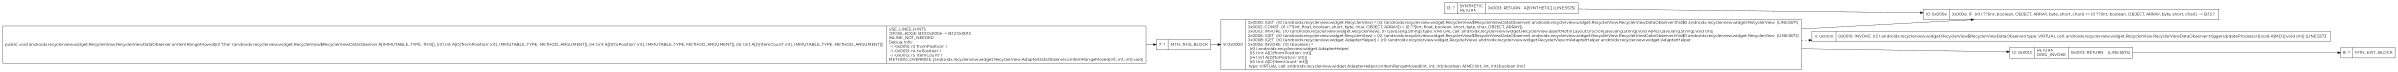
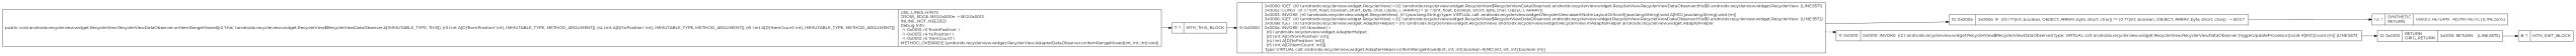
  digraph {
    fontname=Montserrat
    rankdir=LR
    node [fontname=Montserrat shape=record]
    edge [fontname=Montserrat]
    n1 [label="{7\:\ ?|MTH_THIS_BLOCK\l}"]
    n2 [label="{9\:\ 0x0000|0x0000: IGET  (r0 I:androidx.recyclerview.widget.RecyclerView) = (r2 I:androidx.recyclerview.widget.RecyclerView$RecyclerViewDataObserver) androidx.recyclerview.widget.RecyclerView.RecyclerViewDataObserver.this$0 androidx.recyclerview.widget.RecyclerView  (LINE:5571)\l0x0002: CONST  (r1 I:??[int, float, boolean, short, byte, char, OBJECT, ARRAY]) = (0 ??[int, float, boolean, short, byte, char, OBJECT, ARRAY]) \l0x0003: INVOKE  (r0 I:androidx.recyclerview.widget.RecyclerView), (r1 I:java.lang.String) type: VIRTUAL call: androidx.recyclerview.widget.RecyclerView.assertNotInLayoutOrScroll(java.lang.String):void A[MD:(java.lang.String):void (m)]\l0x0006: IGET  (r0 I:androidx.recyclerview.widget.RecyclerView) = (r2 I:androidx.recyclerview.widget.RecyclerView$RecyclerViewDataObserver) androidx.recyclerview.widget.RecyclerView.RecyclerViewDataObserver.this$0 androidx.recyclerview.widget.RecyclerView  (LINE:5572)\l0x0008: IGET  (r0 I:androidx.recyclerview.widget.AdapterHelper) = (r0 I:androidx.recyclerview.widget.RecyclerView) androidx.recyclerview.widget.RecyclerView.mAdapterHelper androidx.recyclerview.widget.AdapterHelper \l0x000a: INVOKE  (r0 I:boolean) = \l  (r0 I:androidx.recyclerview.widget.AdapterHelper)\l  (r3 I:int A[D('fromPosition' int)])\l  (r4 I:int A[D('toPosition' int)])\l  (r5 I:int A[D('itemCount' int)])\l type: VIRTUAL call: androidx.recyclerview.widget.AdapterHelper.onItemRangeMoved(int, int, int):boolean A[MD:(int, int, int):boolean (m)]\l}"]
    n3 [label="{10\:\ 0x000e|0x000e: IF  (r0 I:??[int, boolean, OBJECT, ARRAY, byte, short, char]) == (0 ??[int, boolean, OBJECT, ARRAY, byte, short, char])  \-\> B:13:? \l}"]
    n4 [label="{11\:\ 0x0010|0x0010: INVOKE  (r2 I:androidx.recyclerview.widget.RecyclerView$RecyclerViewDataObserver) type: VIRTUAL call: androidx.recyclerview.widget.RecyclerView.RecyclerViewDataObserver.triggerUpdateProcessor():void A[MD:():void (m)] (LINE:5573)\l}"]
    n5 [label="{13\:\ ?|SYNTHETIC\lRETURN\l|0x0013: RETURN   A[SYNTHETIC] (LINE:5575)\l}"]
-   n6 [label="{12\:\ 0x0013|RETURN\lORIG_INVOKE\l|0x0013: RETURN    (LINE:5575)\l}"]
+   n6 [label="{12\:\ 0x0013|RETURN\lORIG_RETURN\l|0x0013: RETURN    (LINE:5575)\l}"]
    n7 [label="{8\:\ ?|MTH_EXIT_BLOCK\l}"]
    n8 [label="{public void androidx.recyclerview.widget.RecyclerView.RecyclerViewDataObserver.onItemRangeMoved((r2 'this' I:androidx.recyclerview.widget.RecyclerView$RecyclerViewDataObserver A[IMMUTABLE_TYPE, THIS]), (r3 I:int A[D('fromPosition' int), IMMUTABLE_TYPE, METHOD_ARGUMENT]), (r4 I:int A[D('toPosition' int), IMMUTABLE_TYPE, METHOD_ARGUMENT]), (r5 I:int A[D('itemCount' int), IMMUTABLE_TYPE, METHOD_ARGUMENT]))  | USE_LINES_HINTS\lCROSS_EDGE: B:10:0x000e \-\> B:12:0x0013\lINLINE_NOT_NEEDED\lDebug Info:\l  \-1 \-0x0013: r3 'fromPosition' I\l  \-1 \-0x0013: r4 'toPosition' I\l  \-1 \-0x0013: r5 'itemCount' I\lMETHOD_OVERRIDE: [androidx.recyclerview.widget.RecyclerView.AdapterDataObserver.onItemRangeMoved(int, int, int):void]\l}"]
    n1 -> n2
    n2 -> n3
    n2 -> n4 [style=dashed]
-   n5 -> n3
-   n2 -> n6
+   n3 -> n5
+   n4 -> n6
    n6 -> n7
    n8 -> n1
  }
